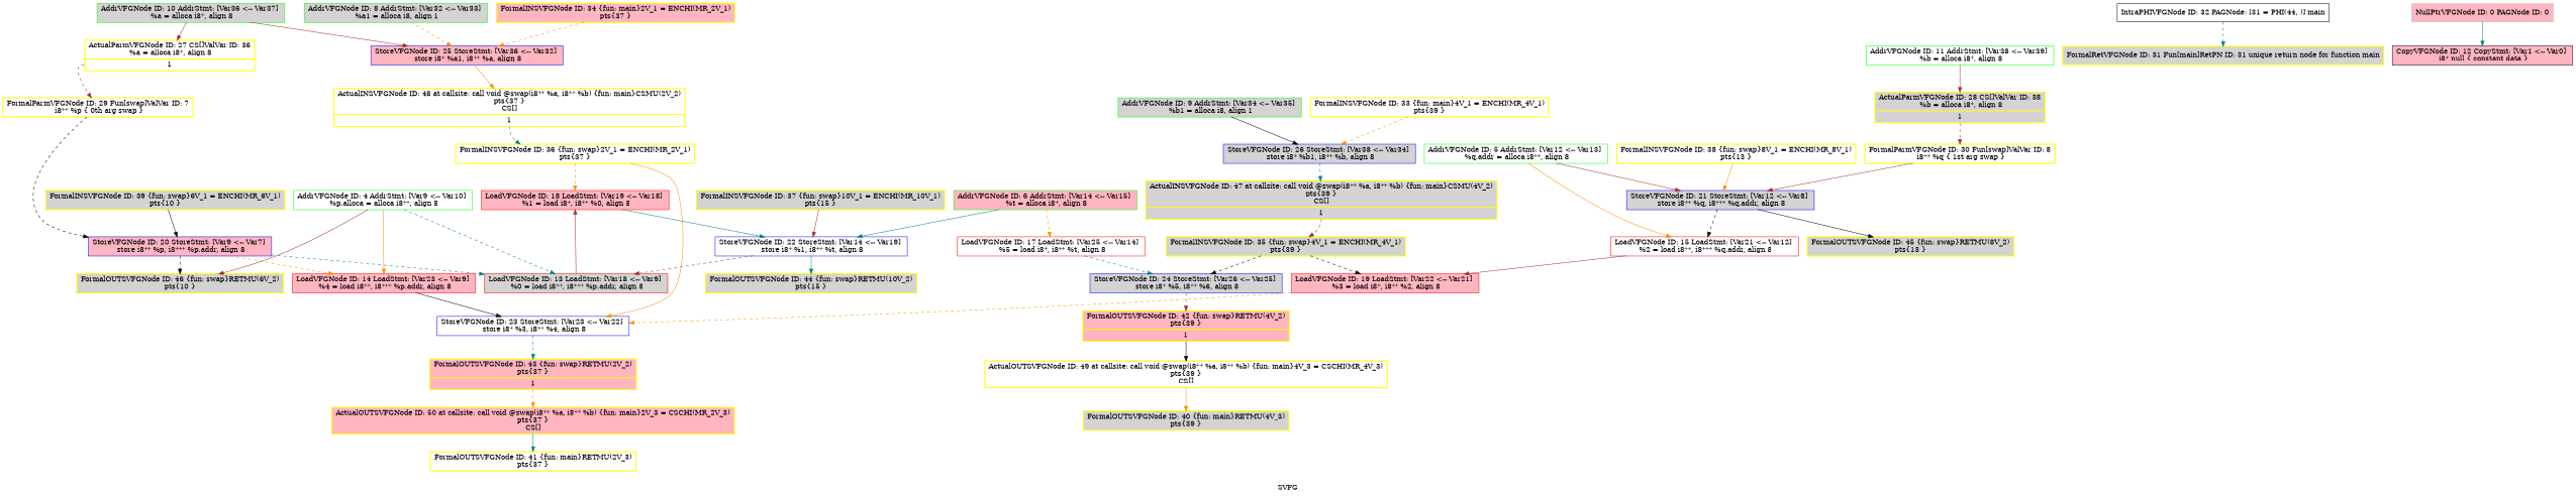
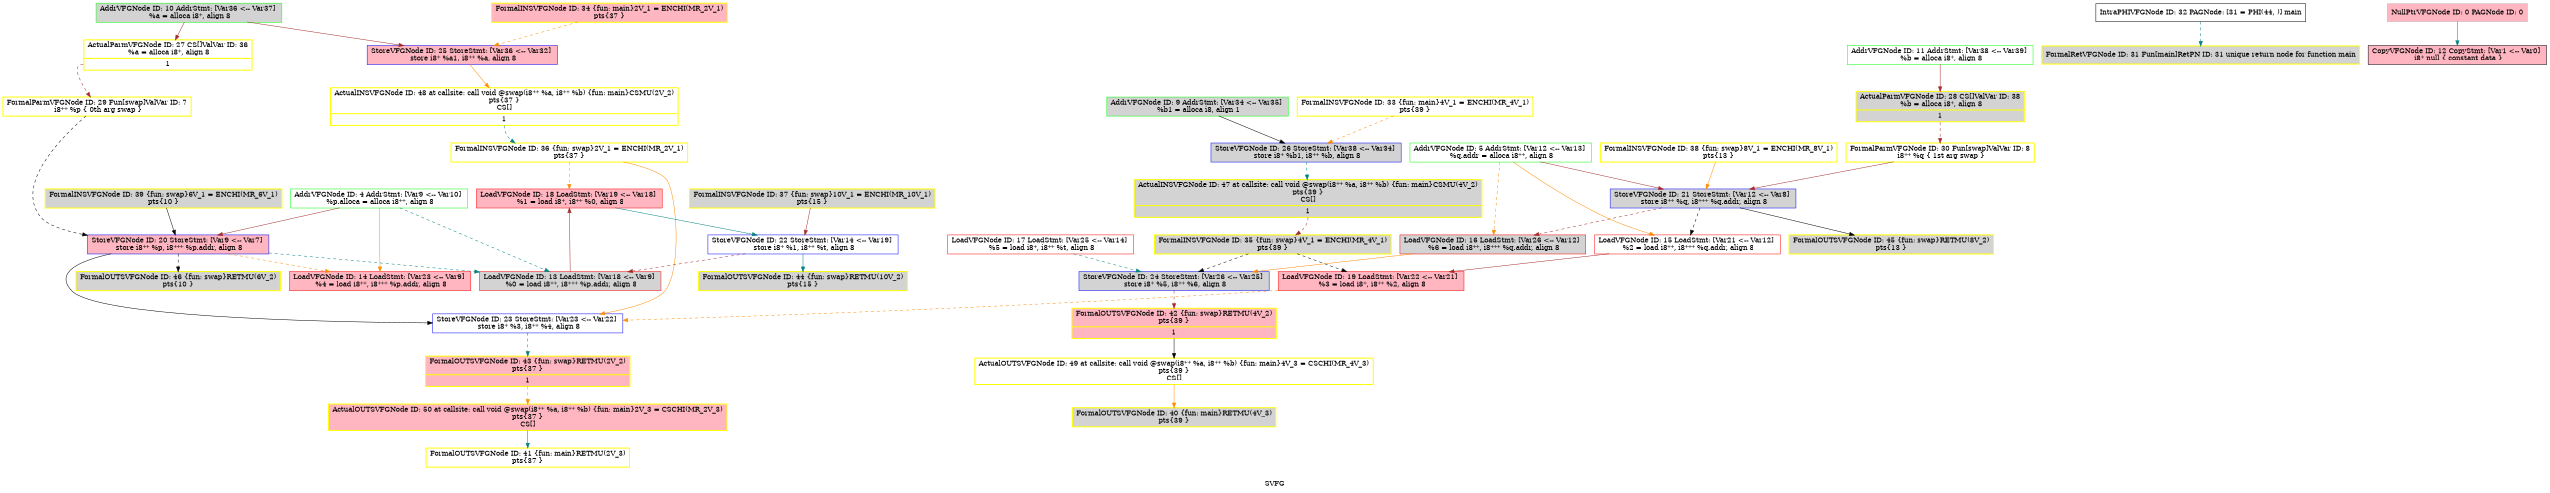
  digraph {
    label=SVFG
    node [color=yellow fillcolor=lightgrey shape=record style=filled]
    edge [color=darkorange style=dashed]
    n1 [fillcolor=lightpink label="{ActualOUTSVFGNode ID: 50 at callsite:   call void @swap(i8** %a, i8** %b) \{fun: main\}2V_3 = CSCHI(MR_2V_3)\npts\{37 \}\nCS[]}" penwidth=2]
    n2 [fillcolor=white label="{FormalOUTSVFGNode ID: 41 \{fun: main\}RETMU(2V_3)\npts\{37 \}\n}" penwidth=2]
    n3 [fillcolor=white label="{ActualOUTSVFGNode ID: 49 at callsite:   call void @swap(i8** %a, i8** %b) \{fun: main\}4V_3 = CSCHI(MR_4V_3)\npts\{39 \}\nCS[]}" penwidth=2]
    n4 [label="{FormalOUTSVFGNode ID: 40 \{fun: main\}RETMU(4V_3)\npts\{39 \}\n}" penwidth=2]
    n5 [fillcolor=white label="{ActualINSVFGNode ID: 48 at callsite:   call void @swap(i8** %a, i8** %b) \{fun: main\}CSMU(2V_2)\npts\{37 \}\nCS[]|{<s0>1}}" penwidth=2]
    n6 [fillcolor=white label="{FormalINSVFGNode ID: 36 \{fun: swap\}2V_1 = ENCHI(MR_2V_1)\npts\{37 \}\n}" penwidth=2]
    n7 [color=red fillcolor=lightpink label="{LoadVFGNode ID: 18 LoadStmt: [Var19 \<-- Var18]  \n   %1 = load i8*, i8** %0, align 8 }"]
    n8 [color=blue fillcolor=white label="{StoreVFGNode ID: 23 StoreStmt: [Var23 \<-- Var22]  \n   store i8* %3, i8** %4, align 8 }"]
    n9 [color=blue fillcolor=white label="{StoreVFGNode ID: 22 StoreStmt: [Var14 \<-- Var19]  \n   store i8* %1, i8** %t, align 8 }"]
    n10 [fillcolor=lightpink label="{FormalOUTSVFGNode ID: 43 \{fun: swap\}RETMU(2V_2)\npts\{37 \}\n|{<s0>1}}" penwidth=2]
    n11 [label="{ActualINSVFGNode ID: 47 at callsite:   call void @swap(i8** %a, i8** %b) \{fun: main\}CSMU(4V_2)\npts\{39 \}\nCS[]|{<s0>1}}" penwidth=2]
    n12 [label="{FormalINSVFGNode ID: 35 \{fun: swap\}4V_1 = ENCHI(MR_4V_1)\npts\{39 \}\n}" penwidth=2]
    n13 [color=red fillcolor=lightpink label="{LoadVFGNode ID: 19 LoadStmt: [Var22 \<-- Var21]  \n   %3 = load i8*, i8** %2, align 8 }"]
    n14 [color=blue label="{StoreVFGNode ID: 24 StoreStmt: [Var26 \<-- Var25]  \n   store i8* %5, i8** %6, align 8 }"]
    n15 [fillcolor=lightpink label="{FormalOUTSVFGNode ID: 42 \{fun: swap\}RETMU(4V_2)\npts\{39 \}\n|{<s0>1}}" penwidth=2]
    n16 [label="{FormalOUTSVFGNode ID: 46 \{fun: swap\}RETMU(6V_2)\npts\{10 \}\n}" penwidth=2]
    n17 [label="{FormalOUTSVFGNode ID: 45 \{fun: swap\}RETMU(8V_2)\npts\{13 \}\n}" penwidth=2]
    n18 [label="{FormalOUTSVFGNode ID: 44 \{fun: swap\}RETMU(10V_2)\npts\{15 \}\n}" penwidth=2]
    n19 [label="{FormalINSVFGNode ID: 39 \{fun: swap\}6V_1 = ENCHI(MR_6V_1)\npts\{10 \}\n}" penwidth=2]
    n20 [color=blue fillcolor=lightpink label="{StoreVFGNode ID: 20 StoreStmt: [Var9 \<-- Var7]  \n   store i8** %p, i8*** %p.addr, align 8 }"]
    n21 [color=red label="{LoadVFGNode ID: 13 LoadStmt: [Var18 \<-- Var9]  \n   %0 = load i8**, i8*** %p.addr, align 8 }"]
    n22 [color=red fillcolor=lightpink label="{LoadVFGNode ID: 14 LoadStmt: [Var23 \<-- Var9]  \n   %4 = load i8**, i8*** %p.addr, align 8 }"]
    n23 [fillcolor=white label="{FormalINSVFGNode ID: 38 \{fun: swap\}8V_1 = ENCHI(MR_8V_1)\npts\{13 \}\n}" penwidth=2]
    n24 [color=blue label="{StoreVFGNode ID: 21 StoreStmt: [Var12 \<-- Var8]  \n   store i8** %q, i8*** %q.addr, align 8 }"]
    n25 [color=red fillcolor=white label="{LoadVFGNode ID: 15 LoadStmt: [Var21 \<-- Var12]  \n   %2 = load i8**, i8*** %q.addr, align 8 }"]
+   n26 [color=red label="{LoadVFGNode ID: 16 LoadStmt: [Var26 \<-- Var12]  \n   %6 = load i8**, i8*** %q.addr, align 8 }"]
    n27 [label="{FormalINSVFGNode ID: 37 \{fun: swap\}10V_1 = ENCHI(MR_10V_1)\npts\{15 \}\n}" penwidth=2]
    n28 [color=red fillcolor=white label="{LoadVFGNode ID: 17 LoadStmt: [Var25 \<-- Var14]  \n   %5 = load i8*, i8** %t, align 8 }"]
    n29 [fillcolor=lightpink label="{FormalINSVFGNode ID: 34 \{fun: main\}2V_1 = ENCHI(MR_2V_1)\npts\{37 \}\n}" penwidth=2]
    n30 [color=blue fillcolor=lightpink label="{StoreVFGNode ID: 25 StoreStmt: [Var36 \<-- Var32]  \n   store i8* %a1, i8** %a, align 8 }"]
    n31 [fillcolor=white label="{FormalINSVFGNode ID: 33 \{fun: main\}4V_1 = ENCHI(MR_4V_1)\npts\{39 \}\n}" penwidth=2]
    n32 [color=blue label="{StoreVFGNode ID: 26 StoreStmt: [Var38 \<-- Var34]  \n   store i8* %b1, i8** %b, align 8 }"]
    n33 [color=black fillcolor=white label="{IntraPHIVFGNode ID: 32 PAGNode: [31 = PHI(44, )]    main }"]
    n34 [label="{FormalRetVFGNode ID: 31 Fun[main]RetPN ID: 31 unique return node for function main}" penwidth=2]
    n35 [fillcolor=white label="{FormalParmVFGNode ID: 30 Fun[swap]ValVar ID: 8\n i8** %q \{ 1st arg swap  \}}" penwidth=2]
    n36 [fillcolor=white label="{FormalParmVFGNode ID: 29 Fun[swap]ValVar ID: 7\n i8** %p \{ 0th arg swap  \}}" penwidth=2]
    n37 [color=black fillcolor=lightpink label="{CopyVFGNode ID: 12 CopyStmt: [Var1 \<-- Var0]  \n i8* null \{ constant data \}}"]
    n38 [color=green fillcolor=white label="{AddrVFGNode ID: 11 AddrStmt: [Var38 \<-- Var39]  \n   %b = alloca i8*, align 8 }"]
    n39 [label="{ActualParmVFGNode ID: 28 CS[]ValVar ID: 38\n   %b = alloca i8*, align 8 |{<s0>1}}" penwidth=2]
    n40 [color=green label="{AddrVFGNode ID: 10 AddrStmt: [Var36 \<-- Var37]  \n   %a = alloca i8*, align 8 }"]
    n41 [fillcolor=white label="{ActualParmVFGNode ID: 27 CS[]ValVar ID: 36\n   %a = alloca i8*, align 8 |{<s0>1}}" penwidth=2]
    n42 [color=green label="{AddrVFGNode ID: 9 AddrStmt: [Var34 \<-- Var35]  \n   %b1 = alloca i8, align 1 }"]
-   n43 [color=green label="{AddrVFGNode ID: 8 AddrStmt: [Var32 \<-- Var33]  \n   %a1 = alloca i8, align 1 }"]
-   n44 [color=green fillcolor=lightpink label="{AddrVFGNode ID: 6 AddrStmt: [Var14 \<-- Var15]  \n   %t = alloca i8*, align 8 }"]
    n45 [color=green fillcolor=white label="{AddrVFGNode ID: 5 AddrStmt: [Var12 \<-- Var13]  \n   %q.addr = alloca i8**, align 8 }"]
    n46 [color=green fillcolor=white label="{AddrVFGNode ID: 4 AddrStmt: [Var9 \<-- Var10]  \n   %p.alloca = alloca i8**, align 8 }"]
    n47 [color=grey fillcolor=lightpink label="{NullPtrVFGNode ID: 0 PAGNode ID: 0\n}"]
    n1 -> n2 [color=teal style=solid]
    n3 -> n4 [style=solid]
    n5 -> n6 [color=teal tailport=s0]
    n6 -> n7
    n6 -> n8 [style=solid]
    n7 -> n9 [color=teal style=solid]
    n8 -> n10 [color=teal]
    n9 -> n18 [color=teal style=solid]
    n9 -> n21 [color=brown]
    n10 -> n1 [tailport=s0]
    n11 -> n12 [color=brown tailport=s0]
    n12 -> n13 [color=black]
    n12 -> n14 [color=black]
    n13 -> n8
    n14 -> n15 [color=brown]
    n15 -> n3 [color=black style=solid tailport=s0]
    n19 -> n20 [color=black style=solid]
    n20 -> n16 [color=black]
    n20 -> n21 [color=teal]
    n20 -> n22
    n21 -> n7 [color=brown style=solid]
-   n22 -> n8 [color=black style=solid]
+   n20 -> n8 [color=black style=solid]
    n23 -> n24 [style=solid]
    n24 -> n17 [color=black style=solid]
    n24 -> n25 [color=black]
+   n24 -> n26 [color=brown]
    n25 -> n13 [color=brown style=solid]
+   n26 -> n14 [style=solid]
    n27 -> n9 [color=brown style=solid]
    n28 -> n14 [color=teal]
    n29 -> n30
    n30 -> n5 [style=solid]
    n31 -> n32
    n32 -> n11 [color=teal]
    n33 -> n34 [color=teal]
    n35 -> n24 [color=brown style=solid]
    n36 -> n20 [color=black]
    n38 -> n39 [color=brown style=solid]
    n39 -> n35 [color=brown tailport=s0]
    n40 -> n30 [color=brown style=solid]
    n40 -> n41 [color=brown style=solid]
    n41 -> n36 [color=brown tailport=s0]
    n42 -> n32 [color=black style=solid]
-   n43 -> n30
-   n44 -> n9 [color=teal style=solid]
-   n44 -> n28
    n45 -> n24 [color=brown style=solid]
    n45 -> n25 [style=solid]
-   n46 -> n16 [color=brown style=solid]
+   n45 -> n26
+   n46 -> n20 [color=brown style=solid]
    n46 -> n21 [color=teal]
    n46 -> n22 [style=solid]
    n47 -> n37 [color=teal style=solid]
  }
